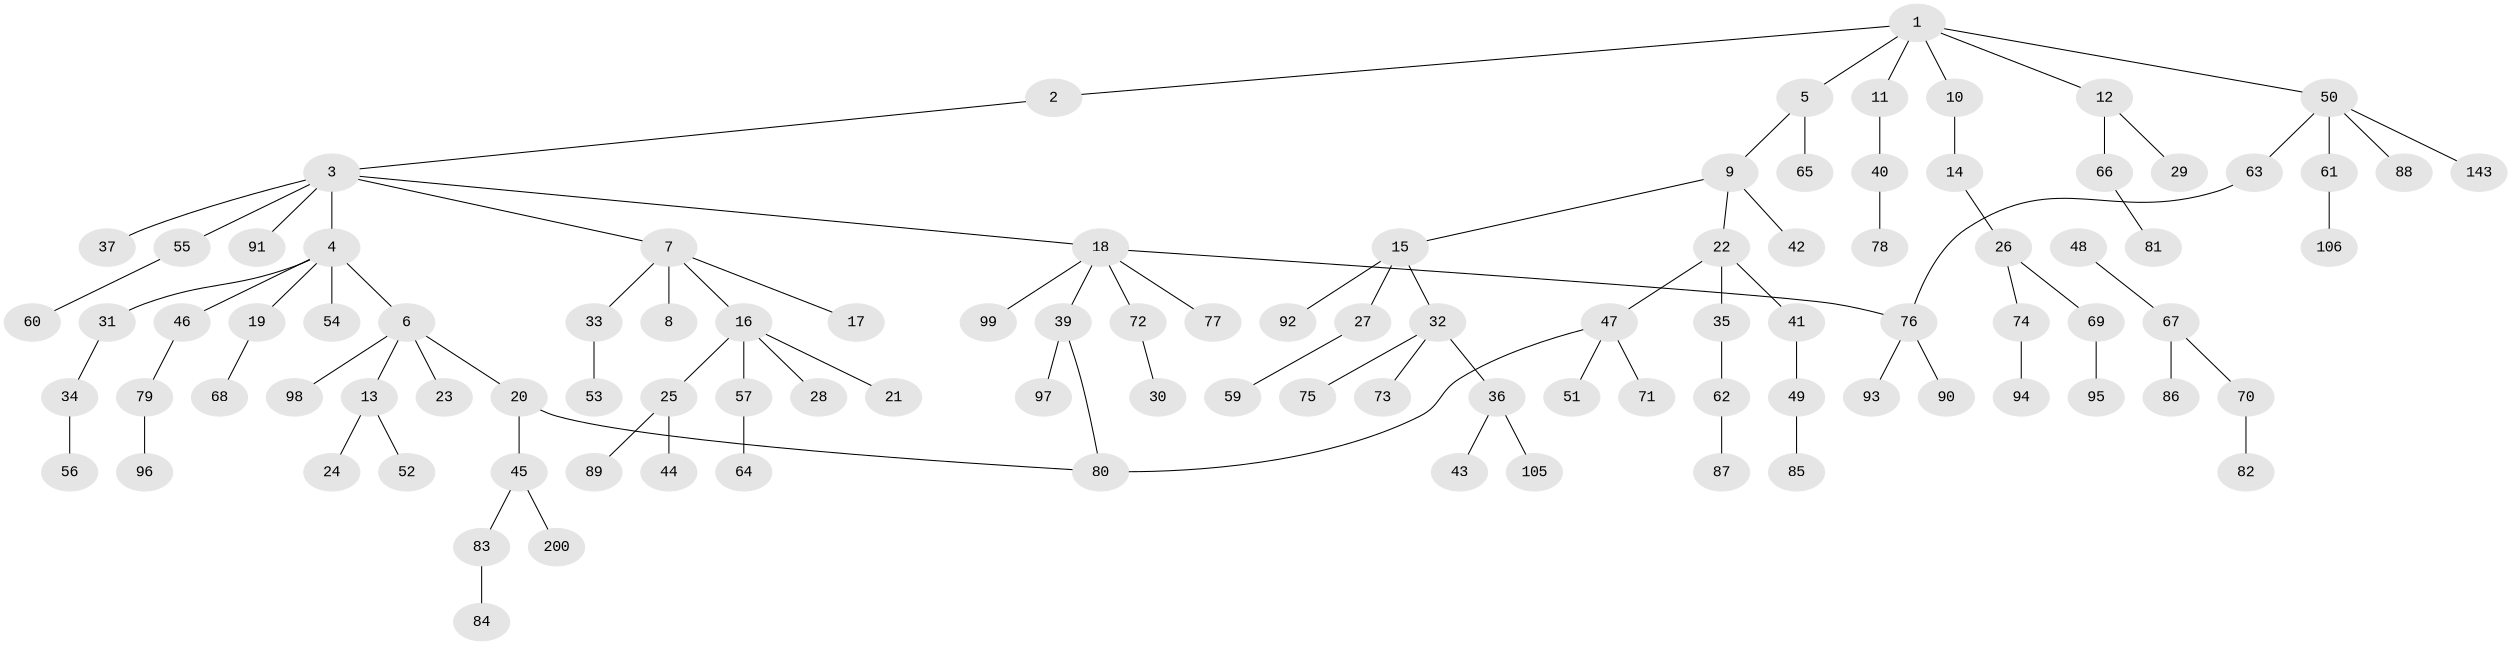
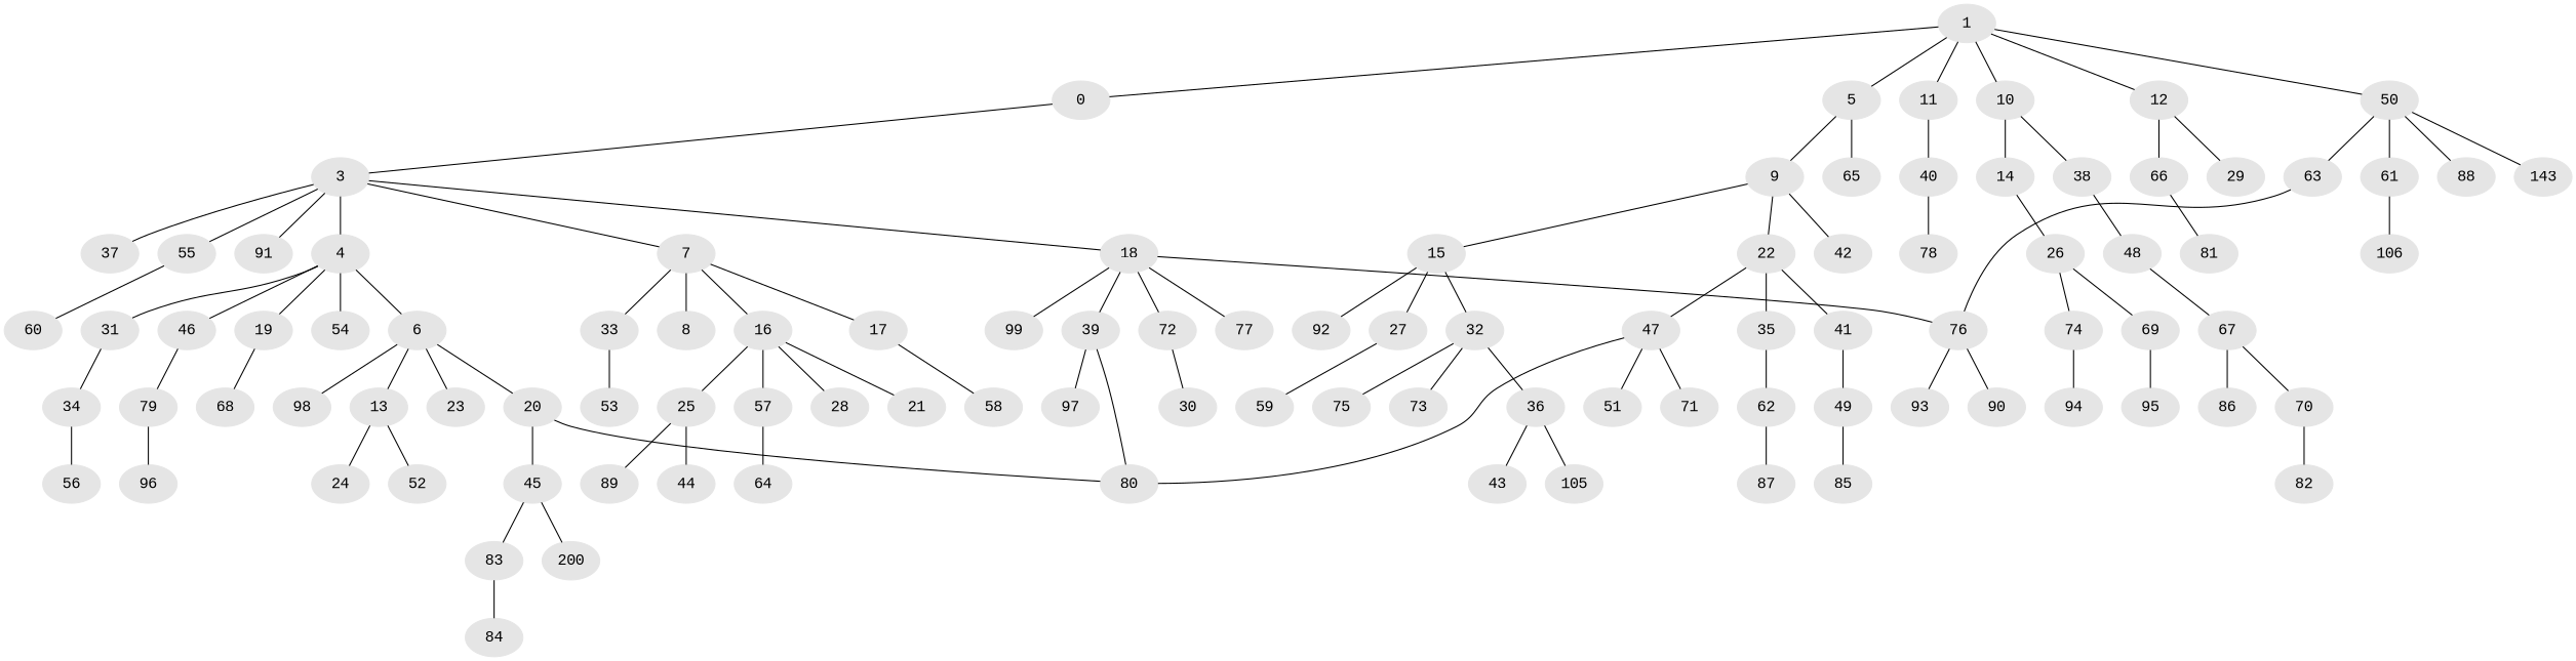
  graph {
    fontname="Liberation Mono"
    node [color=gray90 fontname="Liberation Mono" style=filled]
    edge [fontname="Liberation Mono"]
    1
-   2
+   2 [label=0]
    5
    10
    11
    12
    50
    3
    9
    65
    14
+   38
    40
    29
    66
    61
    63
    88
    n19 [label=143]
    4
    7
    18
    37
    55
    91
    6
    19
    31
    46
    54
    8
    16
    17
    33
    39
    72
    76
    77
    99
    60
    13
    20
    23
    98
    68
    34
    79
    15
    22
    42
    24
    52
    45
    80
    21
    25
    28
    57
+   58
    53
    27
    32
    92
    35
    41
    47
    26
    48
    78
    81
    69
    74
    59
    36
    73
    75
    44
    89
    64
    97
    30
    90
    93
    83
    n85 [label=200]
    62
    49
    51
    71
    95
    94
    56
    43
    n94 [label=105]
    87
    67
    85
    84
    96
    70
    86
    n102 [label=106]
    82
    1 -- 2
    1 -- 5
    1 -- 10
    1 -- 11
    1 -- 12
    1 -- 50
    2 -- 3
    5 -- 9
    5 -- 65
    10 -- 14
+   10 -- 38
    11 -- 40
    12 -- 29
    12 -- 66
    50 -- 61
    50 -- 63
    50 -- 88
    50 -- n19
    3 -- 4
    3 -- 7
    3 -- 18
    3 -- 37
    3 -- 55
    3 -- 91
    9 -- 15
    9 -- 22
    9 -- 42
    14 -- 26
+   38 -- 48
    40 -- 78
    66 -- 81
    61 -- n102
    63 -- 76
    4 -- 6
    4 -- 19
    4 -- 31
    4 -- 46
    4 -- 54
    7 -- 8
    7 -- 16
    7 -- 17
    7 -- 33
    18 -- 39
    18 -- 72
    18 -- 76
    18 -- 77
    18 -- 99
    55 -- 60
    6 -- 13
    6 -- 20
    6 -- 23
    6 -- 98
    19 -- 68
    31 -- 34
    46 -- 79
    16 -- 21
    16 -- 25
    16 -- 28
    16 -- 57
+   17 -- 58
    33 -- 53
    39 -- 80
    39 -- 97
    72 -- 30
    76 -- 90
    76 -- 93
    13 -- 24
    13 -- 52
    20 -- 45
    20 -- 80
    34 -- 56
    79 -- 96
    15 -- 27
    15 -- 32
    15 -- 92
    22 -- 35
    22 -- 41
    22 -- 47
    45 -- 83
    45 -- n85
    25 -- 44
    25 -- 89
    57 -- 64
    27 -- 59
    32 -- 36
    32 -- 73
    32 -- 75
    35 -- 62
    41 -- 49
    47 -- 80
    47 -- 51
    47 -- 71
    26 -- 69
    26 -- 74
    48 -- 67
    69 -- 95
    74 -- 94
    36 -- 43
    36 -- n94
    83 -- 84
    62 -- 87
    49 -- 85
    67 -- 70
    67 -- 86
    70 -- 82
  }
